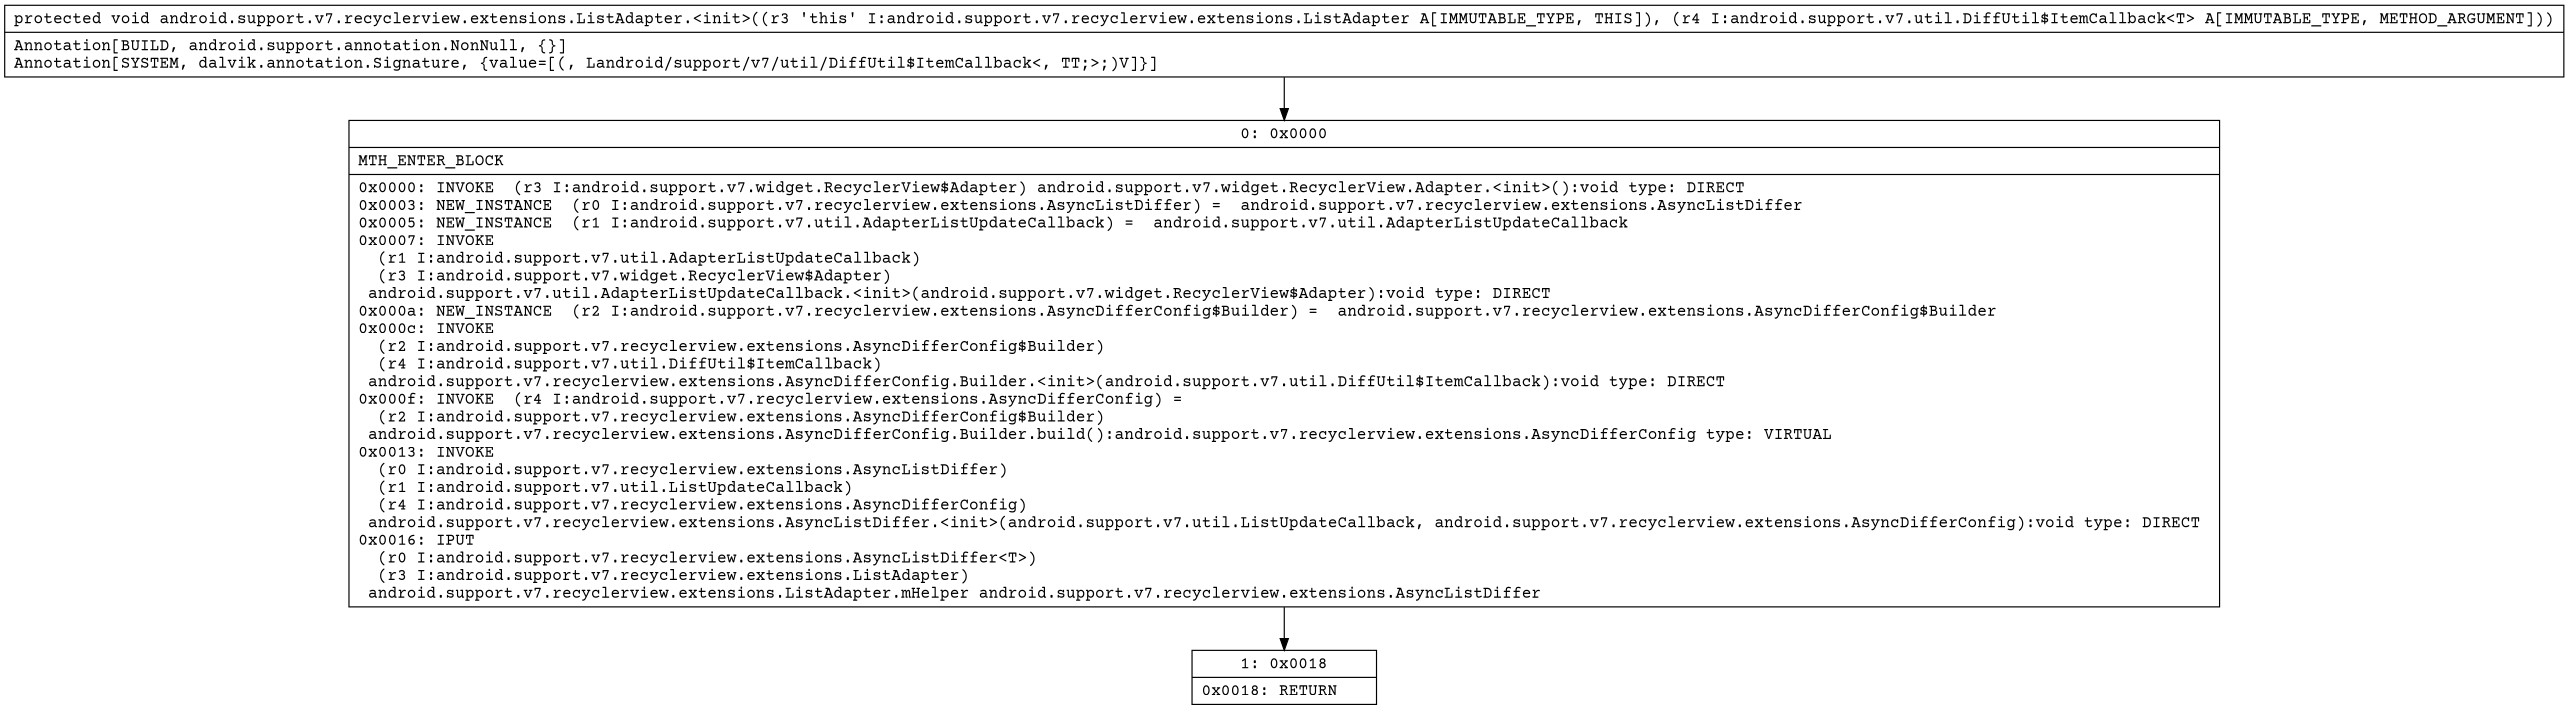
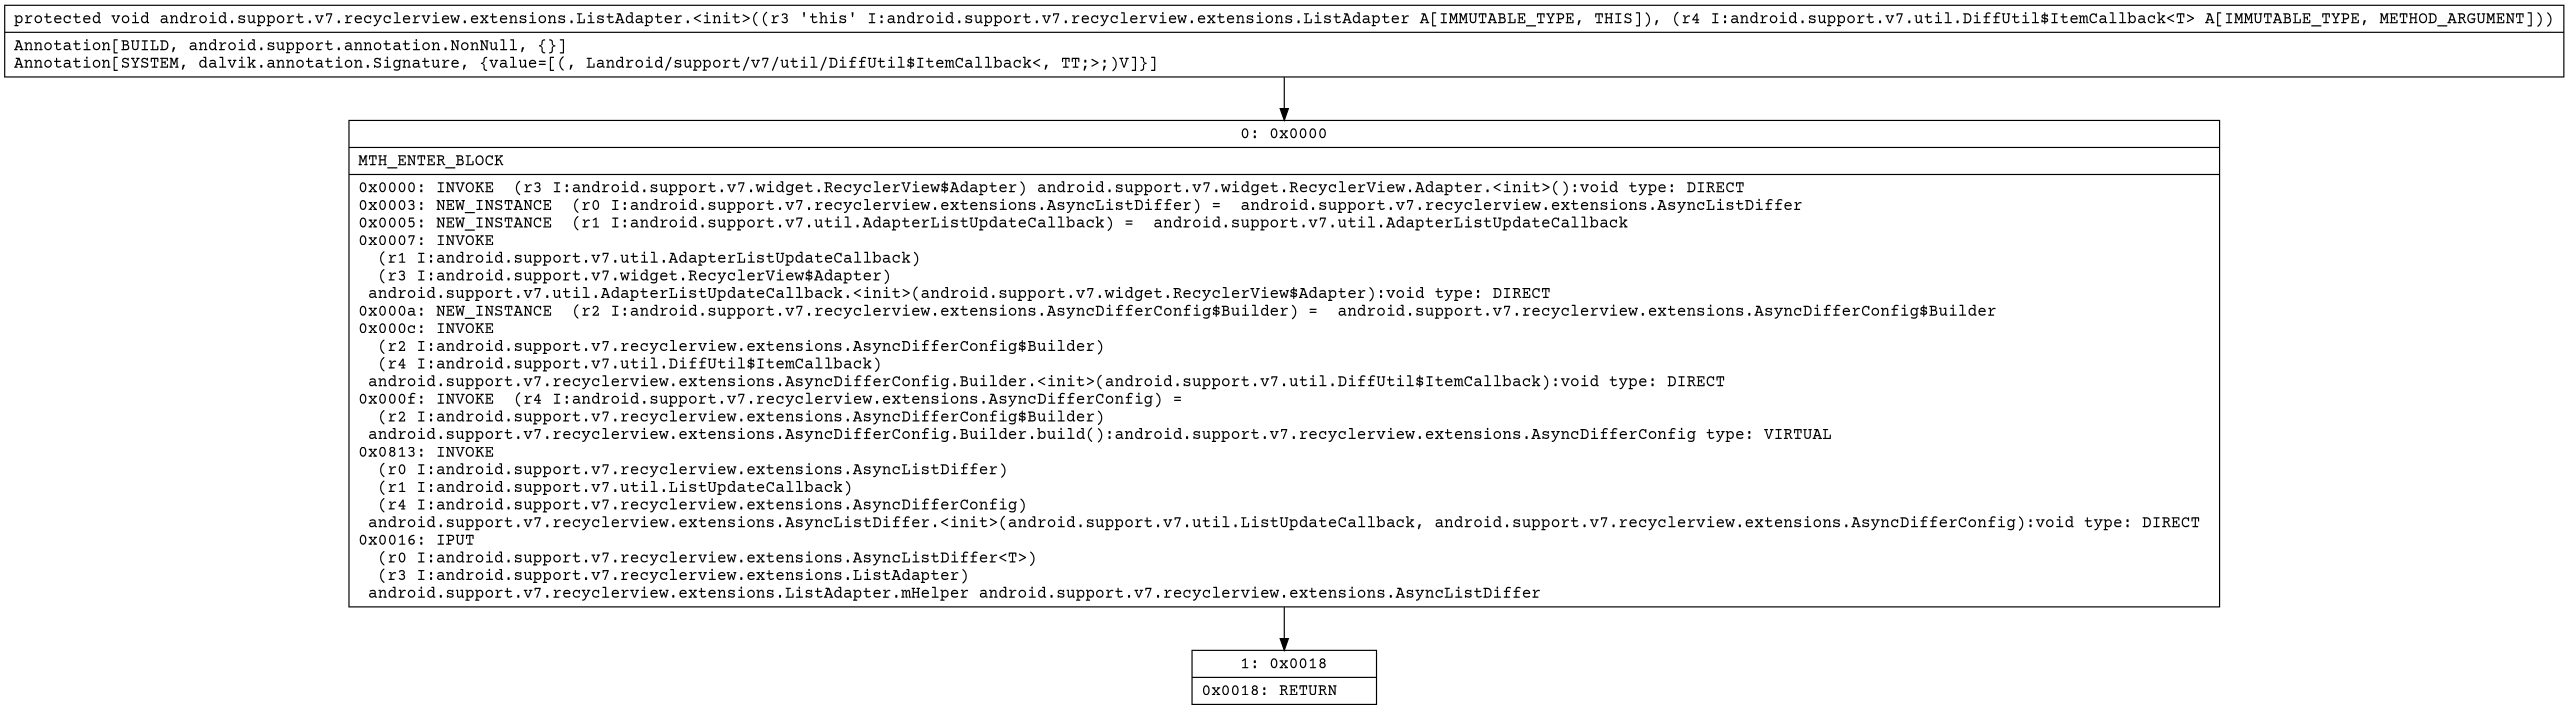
  digraph {
    fontname="Courier Prime"
    node [shape=record fontname="Courier Prime"]
    edge [arrowhead=normal fontname="Courier Prime"]
-   n1 [label="{0\:\ 0x0000|MTH_ENTER_BLOCK\l|0x0000: INVOKE  (r3 I:android.support.v7.widget.RecyclerView$Adapter) android.support.v7.widget.RecyclerView.Adapter.\<init\>():void type: DIRECT \l0x0003: NEW_INSTANCE  (r0 I:android.support.v7.recyclerview.extensions.AsyncListDiffer) =  android.support.v7.recyclerview.extensions.AsyncListDiffer \l0x0005: NEW_INSTANCE  (r1 I:android.support.v7.util.AdapterListUpdateCallback) =  android.support.v7.util.AdapterListUpdateCallback \l0x0007: INVOKE  \l  (r1 I:android.support.v7.util.AdapterListUpdateCallback)\l  (r3 I:android.support.v7.widget.RecyclerView$Adapter)\l android.support.v7.util.AdapterListUpdateCallback.\<init\>(android.support.v7.widget.RecyclerView$Adapter):void type: DIRECT \l0x000a: NEW_INSTANCE  (r2 I:android.support.v7.recyclerview.extensions.AsyncDifferConfig$Builder) =  android.support.v7.recyclerview.extensions.AsyncDifferConfig$Builder \l0x000c: INVOKE  \l  (r2 I:android.support.v7.recyclerview.extensions.AsyncDifferConfig$Builder)\l  (r4 I:android.support.v7.util.DiffUtil$ItemCallback)\l android.support.v7.recyclerview.extensions.AsyncDifferConfig.Builder.\<init\>(android.support.v7.util.DiffUtil$ItemCallback):void type: DIRECT \l0x000f: INVOKE  (r4 I:android.support.v7.recyclerview.extensions.AsyncDifferConfig) = \l  (r2 I:android.support.v7.recyclerview.extensions.AsyncDifferConfig$Builder)\l android.support.v7.recyclerview.extensions.AsyncDifferConfig.Builder.build():android.support.v7.recyclerview.extensions.AsyncDifferConfig type: VIRTUAL \l0x0013: INVOKE  \l  (r0 I:android.support.v7.recyclerview.extensions.AsyncListDiffer)\l  (r1 I:android.support.v7.util.ListUpdateCallback)\l  (r4 I:android.support.v7.recyclerview.extensions.AsyncDifferConfig)\l android.support.v7.recyclerview.extensions.AsyncListDiffer.\<init\>(android.support.v7.util.ListUpdateCallback, android.support.v7.recyclerview.extensions.AsyncDifferConfig):void type: DIRECT \l0x0016: IPUT  \l  (r0 I:android.support.v7.recyclerview.extensions.AsyncListDiffer\<T\>)\l  (r3 I:android.support.v7.recyclerview.extensions.ListAdapter)\l android.support.v7.recyclerview.extensions.ListAdapter.mHelper android.support.v7.recyclerview.extensions.AsyncListDiffer \l}"]
+   n1 [label="{0\:\ 0x0000|MTH_ENTER_BLOCK\l|0x0000: INVOKE  (r3 I:android.support.v7.widget.RecyclerView$Adapter) android.support.v7.widget.RecyclerView.Adapter.\<init\>():void type: DIRECT \l0x0003: NEW_INSTANCE  (r0 I:android.support.v7.recyclerview.extensions.AsyncListDiffer) =  android.support.v7.recyclerview.extensions.AsyncListDiffer \l0x0005: NEW_INSTANCE  (r1 I:android.support.v7.util.AdapterListUpdateCallback) =  android.support.v7.util.AdapterListUpdateCallback \l0x0007: INVOKE  \l  (r1 I:android.support.v7.util.AdapterListUpdateCallback)\l  (r3 I:android.support.v7.widget.RecyclerView$Adapter)\l android.support.v7.util.AdapterListUpdateCallback.\<init\>(android.support.v7.widget.RecyclerView$Adapter):void type: DIRECT \l0x000a: NEW_INSTANCE  (r2 I:android.support.v7.recyclerview.extensions.AsyncDifferConfig$Builder) =  android.support.v7.recyclerview.extensions.AsyncDifferConfig$Builder \l0x000c: INVOKE  \l  (r2 I:android.support.v7.recyclerview.extensions.AsyncDifferConfig$Builder)\l  (r4 I:android.support.v7.util.DiffUtil$ItemCallback)\l android.support.v7.recyclerview.extensions.AsyncDifferConfig.Builder.\<init\>(android.support.v7.util.DiffUtil$ItemCallback):void type: DIRECT \l0x000f: INVOKE  (r4 I:android.support.v7.recyclerview.extensions.AsyncDifferConfig) = \l  (r2 I:android.support.v7.recyclerview.extensions.AsyncDifferConfig$Builder)\l android.support.v7.recyclerview.extensions.AsyncDifferConfig.Builder.build():android.support.v7.recyclerview.extensions.AsyncDifferConfig type: VIRTUAL \l0x0813: INVOKE  \l  (r0 I:android.support.v7.recyclerview.extensions.AsyncListDiffer)\l  (r1 I:android.support.v7.util.ListUpdateCallback)\l  (r4 I:android.support.v7.recyclerview.extensions.AsyncDifferConfig)\l android.support.v7.recyclerview.extensions.AsyncListDiffer.\<init\>(android.support.v7.util.ListUpdateCallback, android.support.v7.recyclerview.extensions.AsyncDifferConfig):void type: DIRECT \l0x0016: IPUT  \l  (r0 I:android.support.v7.recyclerview.extensions.AsyncListDiffer\<T\>)\l  (r3 I:android.support.v7.recyclerview.extensions.ListAdapter)\l android.support.v7.recyclerview.extensions.ListAdapter.mHelper android.support.v7.recyclerview.extensions.AsyncListDiffer \l}"]
    n2 [label="{1\:\ 0x0018|0x0018: RETURN   \l}"]
    n3 [label="{protected void android.support.v7.recyclerview.extensions.ListAdapter.\<init\>((r3 'this' I:android.support.v7.recyclerview.extensions.ListAdapter A[IMMUTABLE_TYPE, THIS]), (r4 I:android.support.v7.util.DiffUtil$ItemCallback\<T\> A[IMMUTABLE_TYPE, METHOD_ARGUMENT]))  | Annotation[BUILD, android.support.annotation.NonNull, \{\}]\lAnnotation[SYSTEM, dalvik.annotation.Signature, \{value=[(, Landroid\/support\/v7\/util\/DiffUtil$ItemCallback\<, TT;\>;)V]\}]\l}"]
    n1 -> n2
    n3 -> n1
  }
